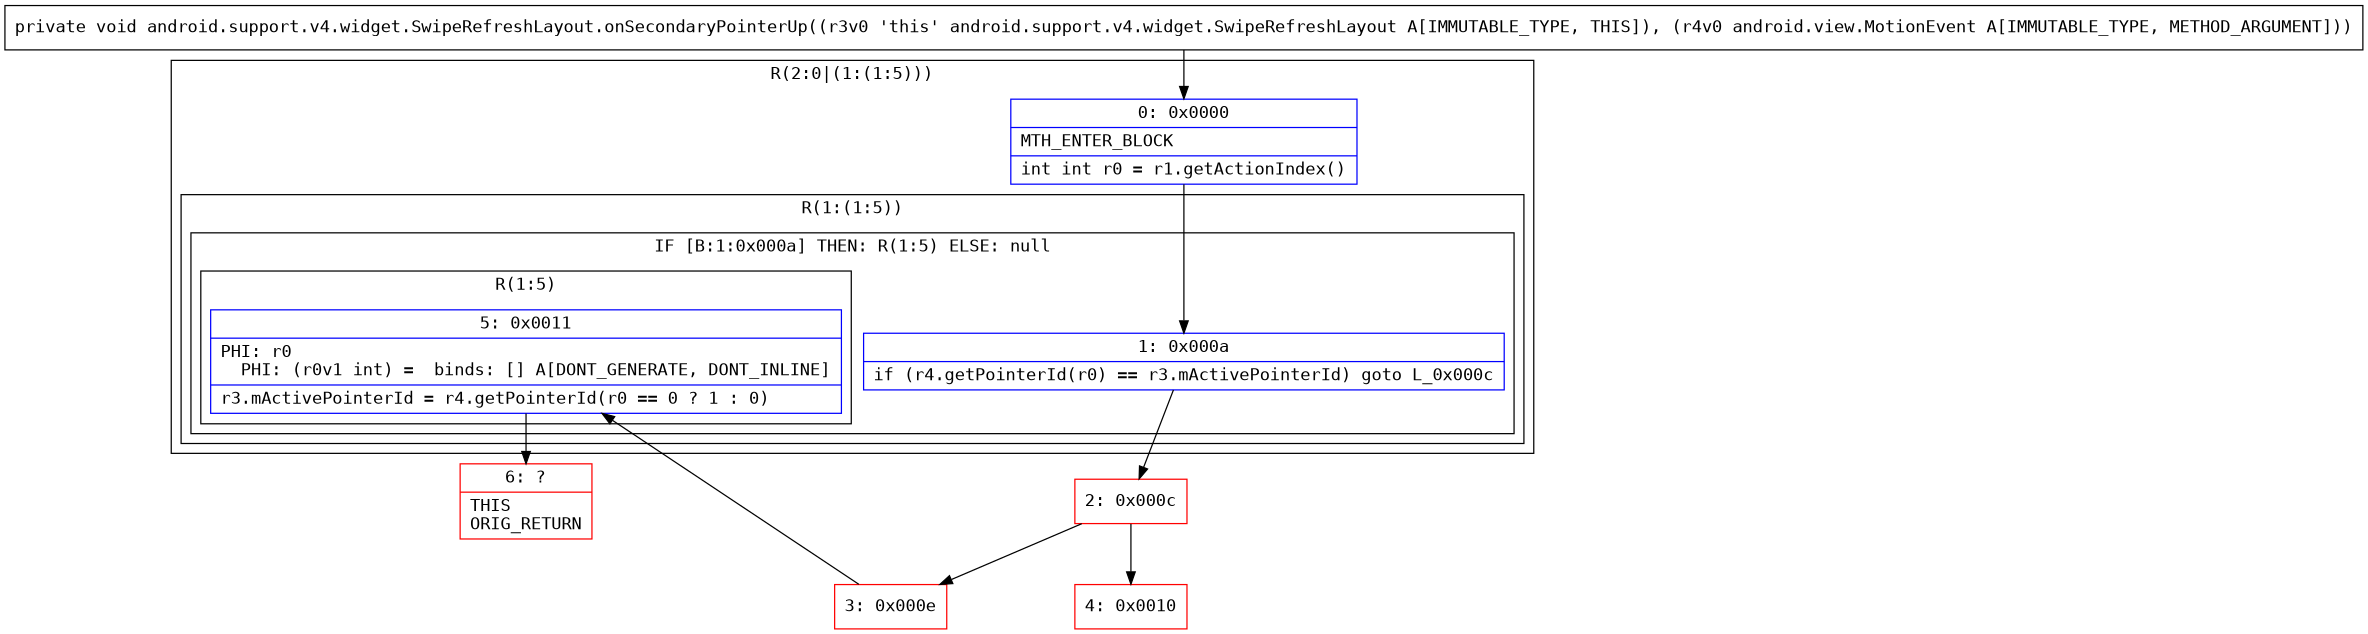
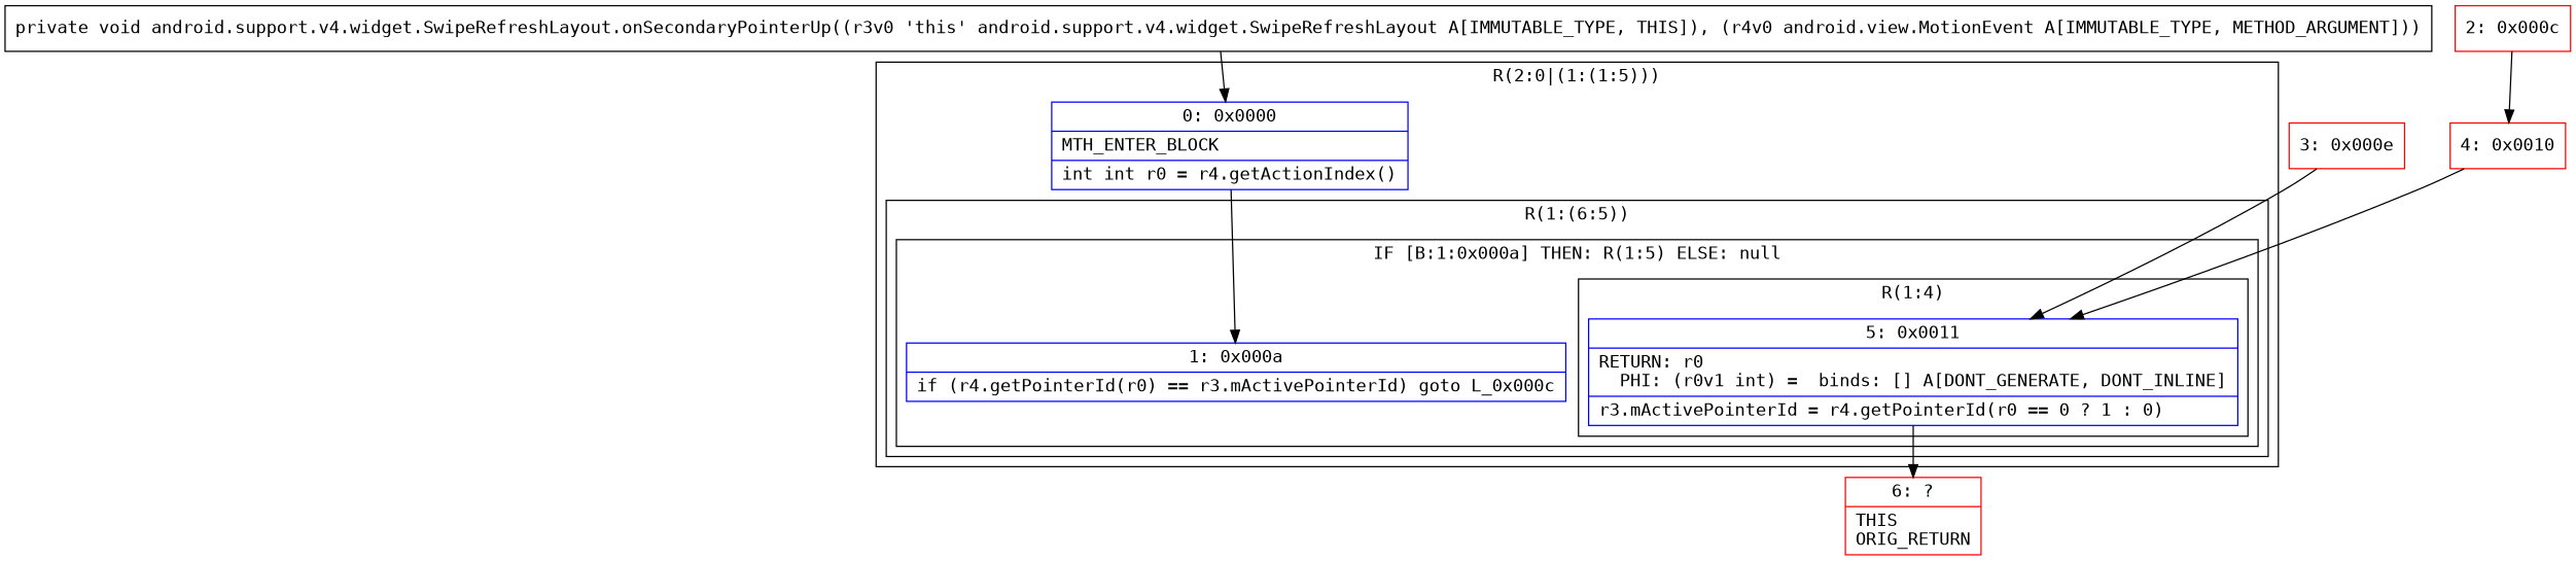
  digraph {
    fontname="DejaVu Sans Mono"
    node [color=red fontname="DejaVu Sans Mono" shape=record]
    edge [fontname="DejaVu Sans Mono"]
-   n1 [color=blue label="{5\:\ 0x0011|PHI: r0 \l  PHI: (r0v1 int) =  binds: [] A[DONT_GENERATE, DONT_INLINE]\l|r3.mActivePointerId = r4.getPointerId(r0 == 0 ? 1 : 0)\l}"]
+   n1 [color=blue label="{5\:\ 0x0011|RETURN: r0 \l  PHI: (r0v1 int) =  binds: [] A[DONT_GENERATE, DONT_INLINE]\l|r3.mActivePointerId = r4.getPointerId(r0 == 0 ? 1 : 0)\l}"]
    n2 [color=blue label="{1\:\ 0x000a|if (r4.getPointerId(r0) == r3.mActivePointerId) goto L_0x000c\l}"]
-   n3 [color=blue label="{0\:\ 0x0000|MTH_ENTER_BLOCK\l|int int r0 = r1.getActionIndex()\l}"]
+   n3 [color=blue label="{0\:\ 0x0000|MTH_ENTER_BLOCK\l|int int r0 = r4.getActionIndex()\l}"]
    n4 [label="{6\:\ ?|THIS\lORIG_RETURN\l}"]
    n5 [label="{2\:\ 0x000c}"]
    n6 [label="{3\:\ 0x000e}"]
    n7 [label="{4\:\ 0x0010}"]
    n8 [label="{private void android.support.v4.widget.SwipeRefreshLayout.onSecondaryPointerUp((r3v0 'this' android.support.v4.widget.SwipeRefreshLayout A[IMMUTABLE_TYPE, THIS]), (r4v0 android.view.MotionEvent A[IMMUTABLE_TYPE, METHOD_ARGUMENT])) }" color=""]
    subgraph cluster_1 {
      label="R(2:0|(1:(1:5)))"
      n3
      subgraph cluster_2 {
-       label="R(1:(1:5))"
+       label="R(1:(6:5))"
        subgraph cluster_3 {
          label="IF [B:1:0x000a] THEN: R(1:5) ELSE: null"
          n2
          subgraph cluster_4 {
-           label="R(1:5)"
+           label="R(1:4)"
            n1
          }
        }
      }
    }
    n1 -> n4
-   n2 -> n5
    n3 -> n2
-   n5 -> n6
    n5 -> n7
    n6 -> n1
+   n7 -> n1
    n8 -> n3
  }
